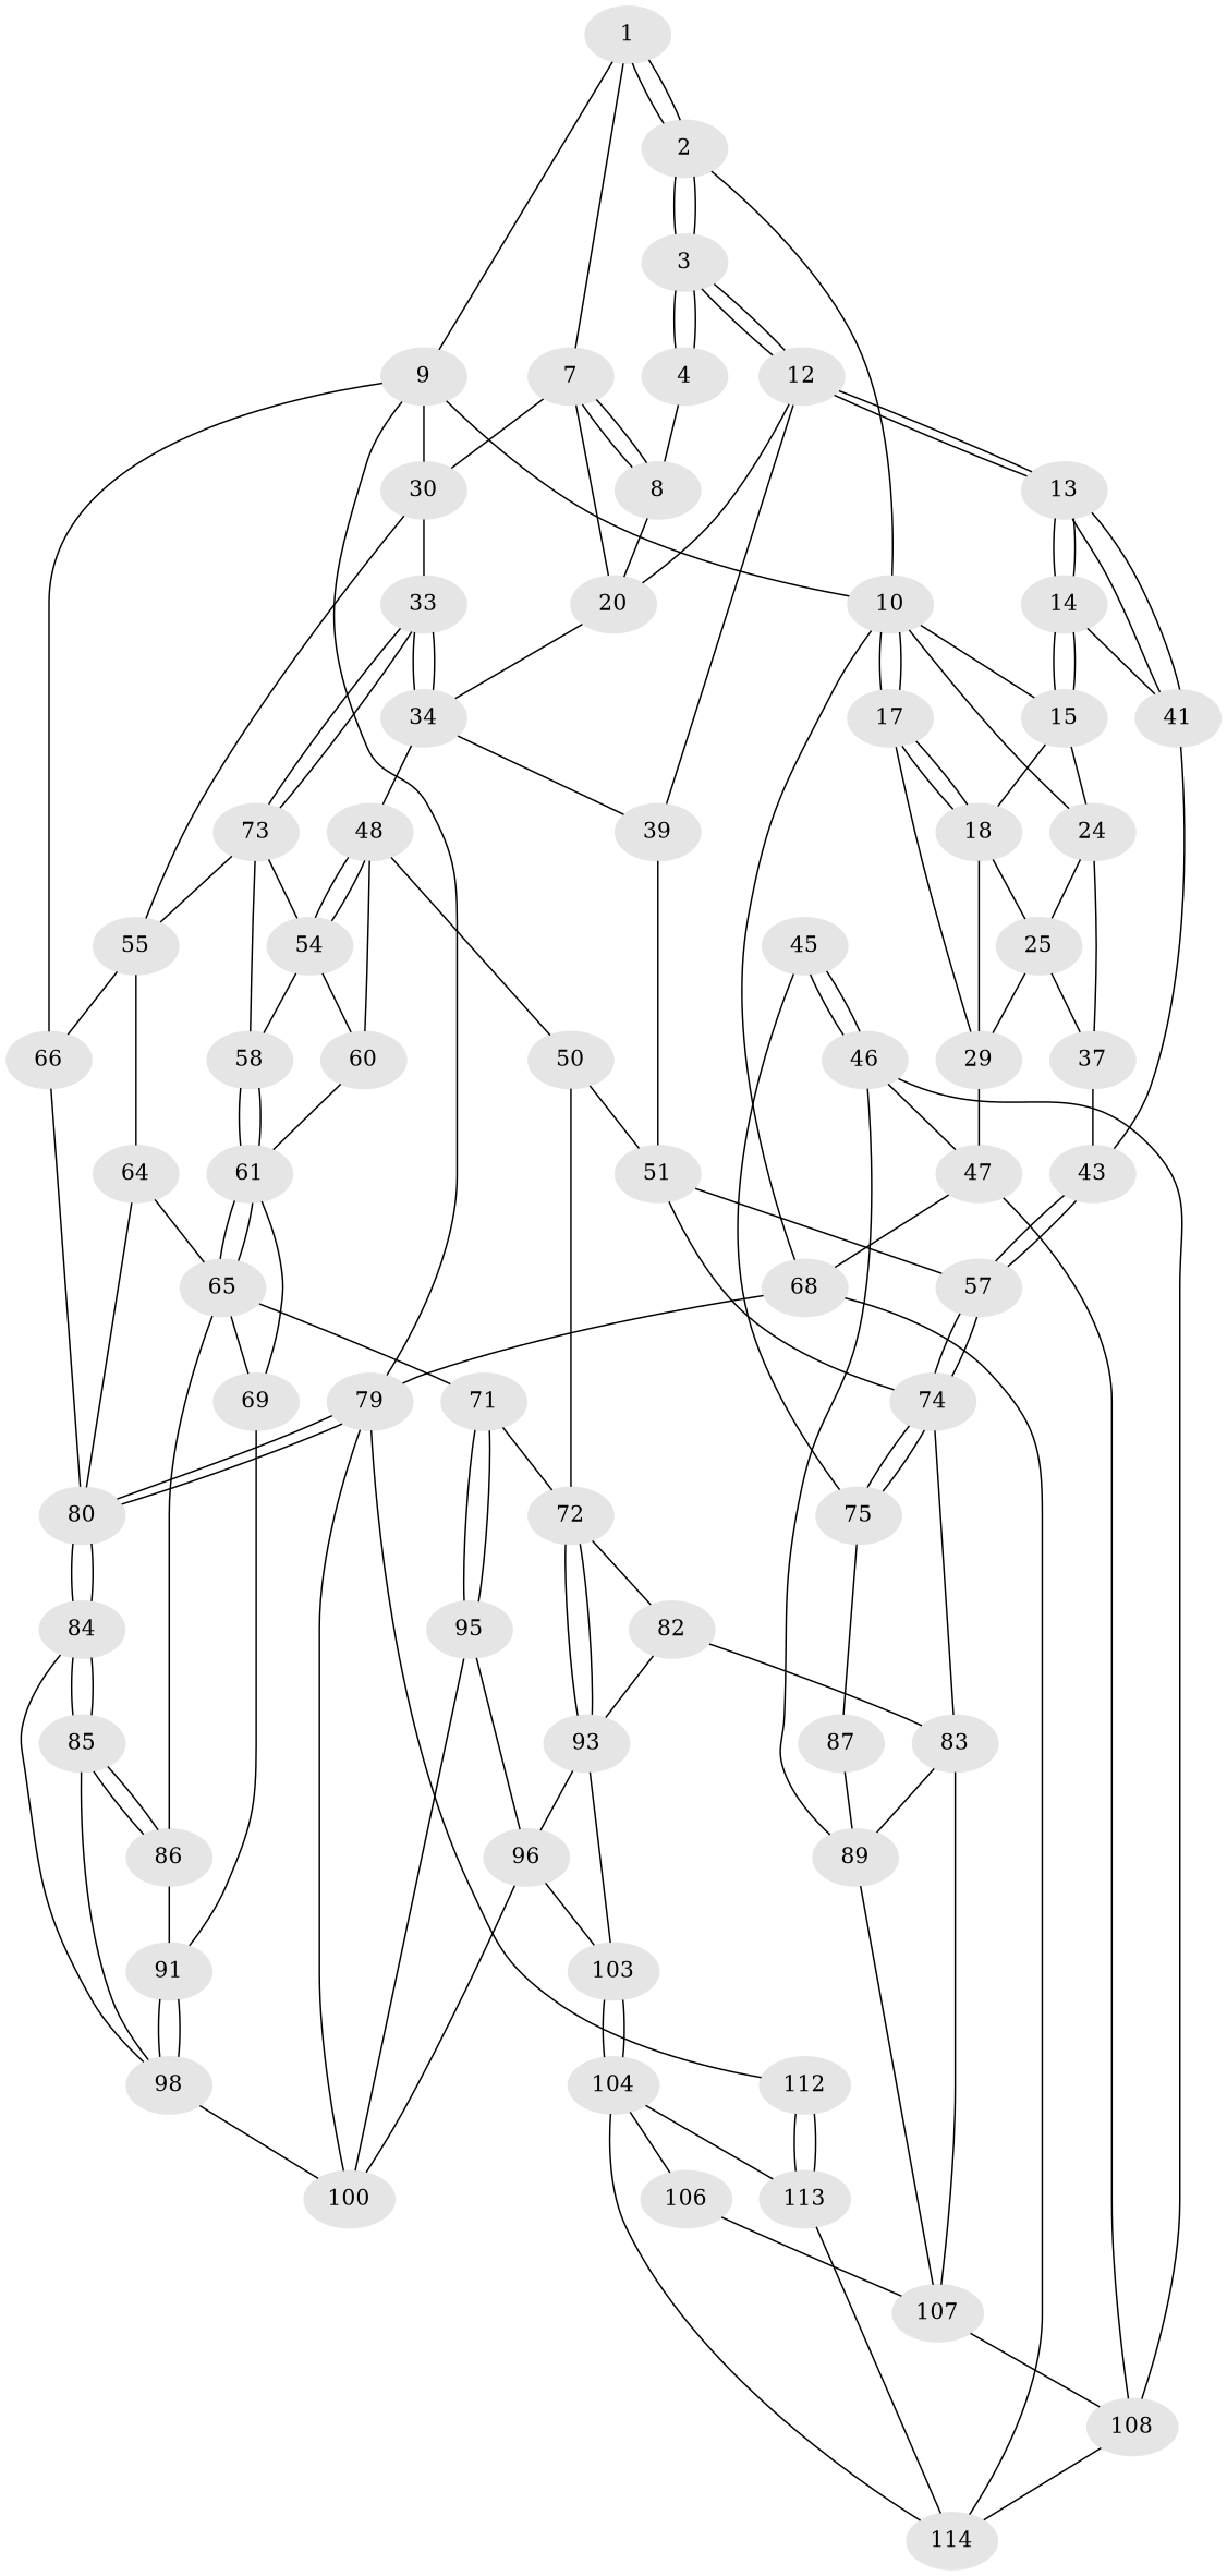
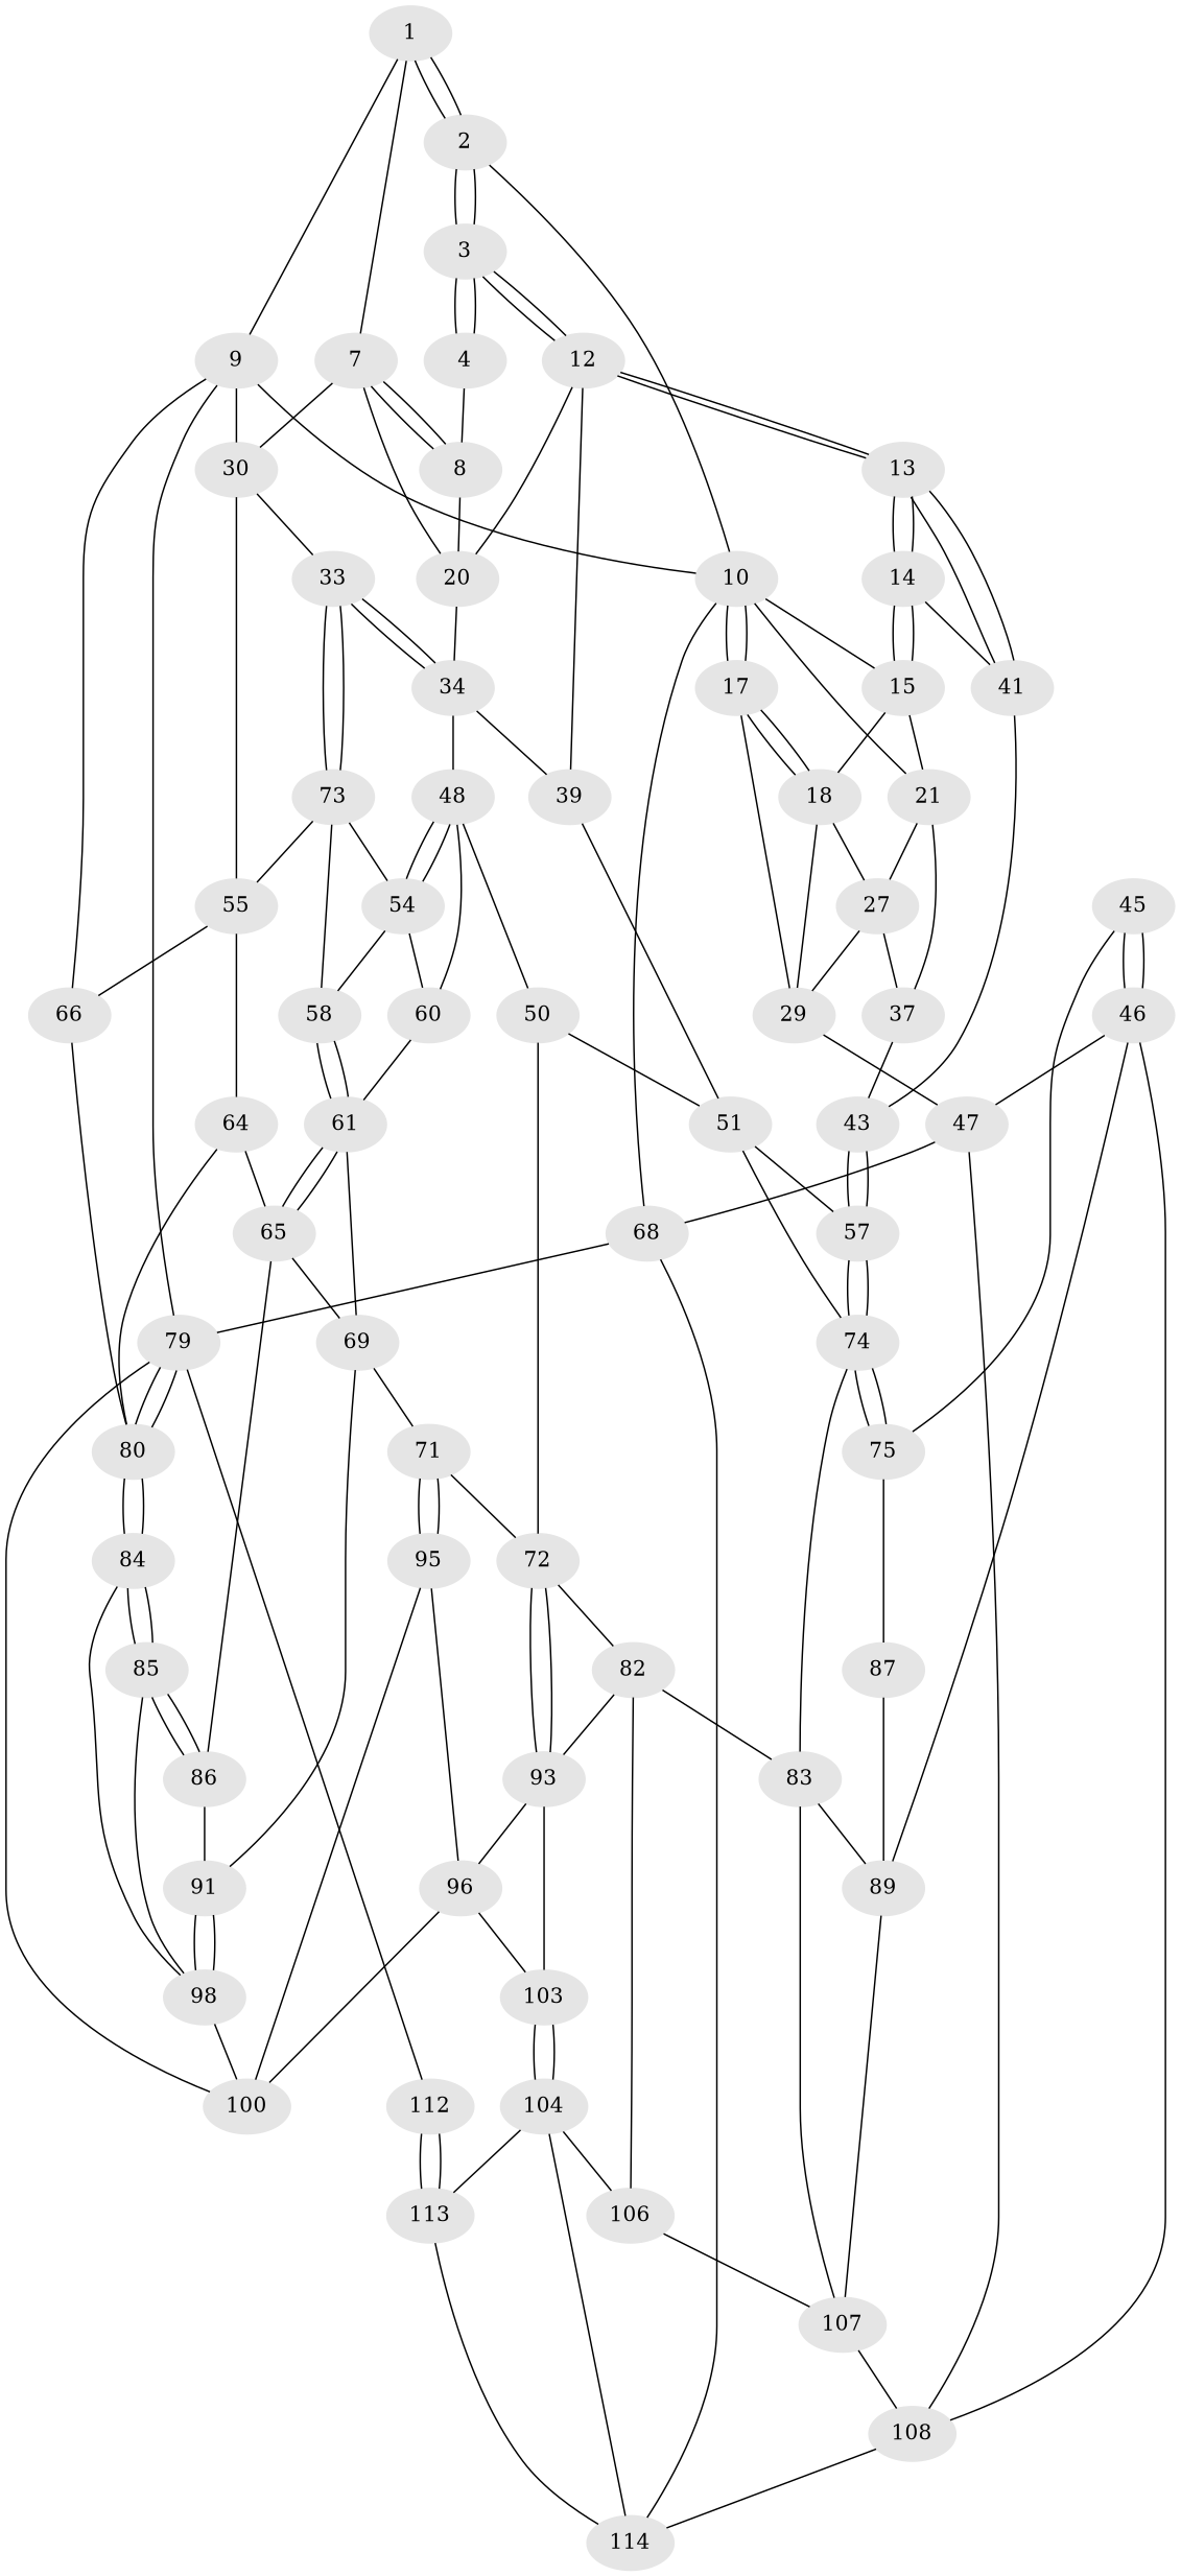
  graph {
    node [color=gray90 style=filled]
    1 [super="+6"]
    2
    7 [super="+23"]
    9 [super="+32"]
    3
    10 [super="+11"]
    8 [super="+16"]
    20 [super="+21"]
    30 [super="+31"]
    66
    79 [super="+111"]
    4 [super="+5"]
    12 [super="+22"]
    15 [super="+19"]
    17
    68
-   24 [super="+28"]
+   24 [super="+28" label=21]
    13
    39 [super="+40"]
    34 [super="+38"]
    33
    55 [super="+63"]
    80 [super="+81"]
    100 [super="+101"]
    112
    18 [super="+26"]
    29 [super="+36"]
    114 [super="+115"]
    14 [super="+27"]
    41 [super="+42"]
    51 [super="+52"]
    43 [super="+44"]
-   25 [super="+35"]
+   25 [super="+35" label=27]
    37
    47 [super="+67"]
    48 [super="+49"]
    108 [super="+110"]
    n38 [label=73 super="+56"]
    64
    54 [super="+59"]
    58
    50
    60
    57
    74 [super="+77"]
    46 [super="+92"]
    45
    75 [super="+76"]
    89 [super="+90"]
    87
    107 [super="+109"]
    72 [super="+73"]
    61 [super="+62"]
    82 [super="+94"]
    93 [super="+97"]
    83 [super="+88"]
    65 [super="+78"]
    69 [super="+70"]
    86
    71
    91
    84
    95
    98 [super="+99"]
    96 [super="+102"]
    106
    103
    113 [super="+116"]
    85
    104 [super="+105"]
    1 -- 2
    1 -- 2
    1 -- 7
    1 -- 9
    2 -- 3
    2 -- 3
    2 -- 10
    7 -- 8
    7 -- 8
    7 -- 20
    7 -- 30
    9 -- 10
    9 -- 30
    9 -- 66
    9 -- 79
    3 -- 4
    3 -- 4
    3 -- 12
    3 -- 12
    10 -- 15
    10 -- 17
    10 -- 17
    10 -- 68
    10 -- 24
    8 -- 20
    20 -- 34
    30 -- 33
    30 -- 55
    66 -- 80
    79 -- 80
    79 -- 80
    79 -- 100
    79 -- 112
    4 -- 8 [weight=2]
    12 -- 20
    12 -- 13
    12 -- 13
    12 -- 39
    15 -- 24
    15 -- 18
    17 -- 18
    17 -- 18
    17 -- 29
    68 -- 79
    68 -- 114
    24 -- 25
    24 -- 37
    13 -- 14
    13 -- 14
    13 -- 41
    13 -- 41
    39 -- 51
    34 -- 39
    34 -- 48
    33 -- 34
    33 -- 34
    33 -- n38
    33 -- n38
    55 -- 66
    55 -- 64
    80 -- 84
    80 -- 84
    112 -- 113 [weight=2]
    112 -- 113
    18 -- 29
    18 -- 25
    29 -- 47
    14 -- 15
    14 -- 15
    14 -- 41
    41 -- 43
    51 -- 57
    51 -- 74
    43 -- 57
    43 -- 57
    25 -- 29
    25 -- 37
    37 -- 43
    47 -- 68
    47 -- 108
    48 -- 54
    48 -- 54
    48 -- 50
    48 -- 60
    108 -- 114
    n38 -- 55
    n38 -- 54
    n38 -- 58
    64 -- 80
    64 -- 65
    54 -- 58
    54 -- 60
    58 -- 61
    58 -- 61
    50 -- 51
    50 -- 72
    60 -- 61
    57 -- 74
    57 -- 74
    74 -- 75
    74 -- 75
    74 -- 83
    46 -- 47
    46 -- 108
    46 -- 89
    45 -- 46
    45 -- 46
    45 -- 75
    75 -- 87
    89 -- 107
    87 -- 89
    107 -- 108
    72 -- 82
    72 -- 93
    72 -- 93
    61 -- 65
    61 -- 65
    61 -- 69
    82 -- 93
    82 -- 83
+   82 -- 106
    93 -- 96
    93 -- 103
    83 -- 89
    83 -- 107
    65 -- 69
    65 -- 86
-   65 -- 71
+   69 -- 71
    69 -- 91
    86 -- 91
    71 -- 72
    71 -- 95
    71 -- 95
    91 -- 98
    91 -- 98
    84 -- 98
    84 -- 85
    84 -- 85
    95 -- 100
    95 -- 96
    98 -- 100
    96 -- 100
    96 -- 103
    106 -- 107
    103 -- 104
    103 -- 104
    113 -- 114
    85 -- 86
    85 -- 86
    85 -- 98
    104 -- 114
    104 -- 106
    104 -- 113
  }
